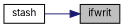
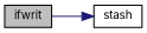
  digraph {
    rankdir=LR
    fontname=Inter
    node [color=black fontname=Inter fontsize=10 shape=record style=filled]
    n1 [fillcolor=grey75 fontcolor=black height=0.2 label=ifwrit width=0.4]
    n2 [fillcolor=white height=0.2 label=stash width=0.4]
-   n2 -> n1 [color=midnightblue fontname=Inter fontsize=10 labelfontname=Helvetica labelfontsize=10 style=solid]
+   n1 -> n2 [color=midnightblue fontname=Inter fontsize=10 labelfontname=Helvetica labelfontsize=10 style=solid]
  }
